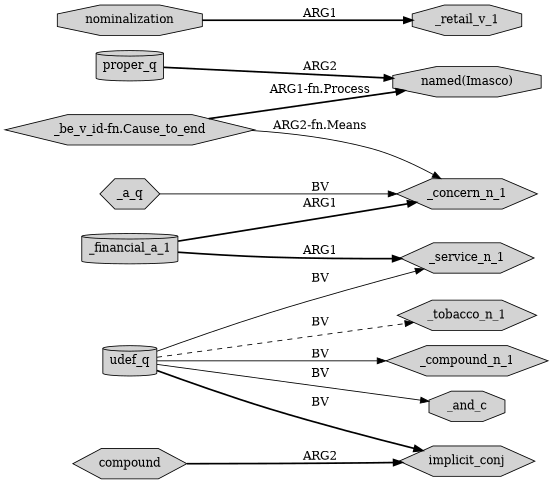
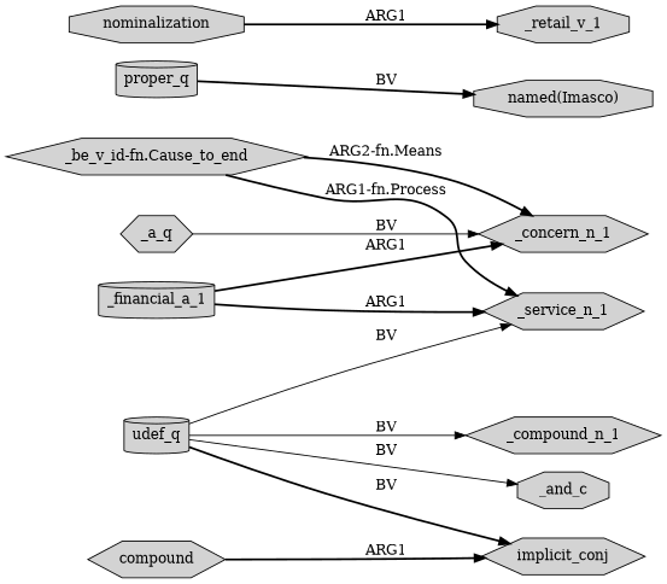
  digraph {
    rankdir=LR
    node [shape=hexagon style=filled]
    edge [style=bold]
    "_be_v_id-fn.Cause_to_end"
    _concern_n_1
    "named(Imasco)" [shape=octagon]
    _a_q
    nominalization [shape=octagon]
    _retail_v_1 [shape=octagon]
    udef_q [shape=cylinder]
    _service_n_1
    _and_c [shape=octagon]
-   _tobacco_n_1
    implicit_conj
    n12 [label=_compound_n_1]
    proper_q [shape=cylinder]
    compound
    _financial_a_1 [shape=cylinder]
-   "_be_v_id-fn.Cause_to_end" -> _concern_n_1 [label="ARG2-fn.Means" style=solid]
-   "_be_v_id-fn.Cause_to_end" -> "named(Imasco)" [label="ARG1-fn.Process"]
+   "_be_v_id-fn.Cause_to_end" -> _concern_n_1 [label="ARG2-fn.Means"]
+   "_be_v_id-fn.Cause_to_end" -> _service_n_1 [label="ARG1-fn.Process"]
    _a_q -> _concern_n_1 [label=BV style=solid]
    nominalization -> _retail_v_1 [label=ARG1]
    udef_q -> _service_n_1 [label=BV style=solid]
    udef_q -> _and_c [label=BV style=solid]
-   udef_q -> _tobacco_n_1 [label=BV style=dashed]
    udef_q -> implicit_conj [label=BV]
    udef_q -> n12 [label=BV style=solid]
-   proper_q -> "named(Imasco)" [label=ARG2]
-   compound -> implicit_conj [label=ARG2]
+   proper_q -> "named(Imasco)" [label=BV]
+   compound -> implicit_conj [label=ARG1]
    _financial_a_1 -> _concern_n_1 [label=ARG1]
    _financial_a_1 -> _service_n_1 [label=ARG1]
  }
